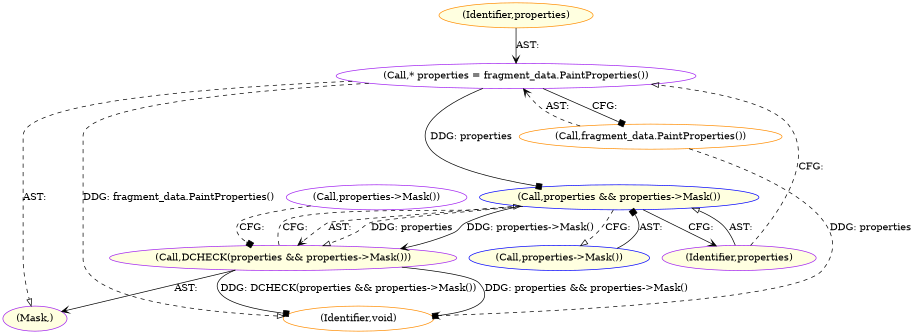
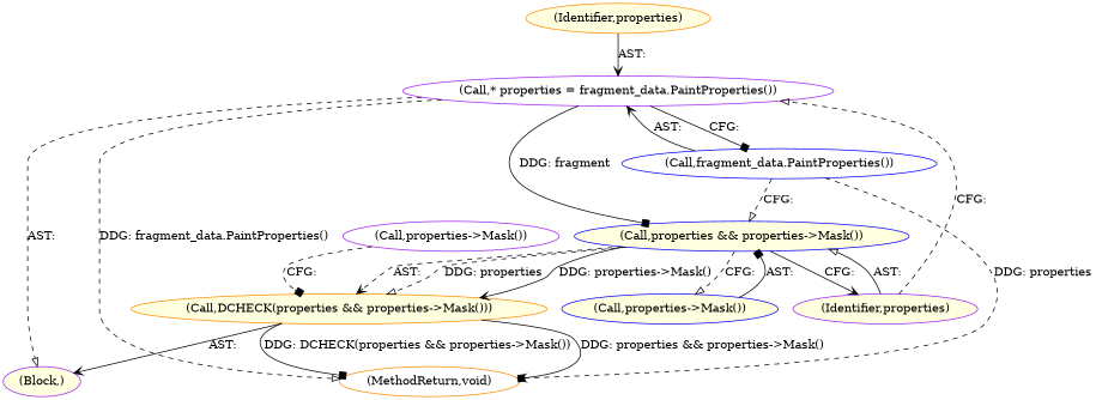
  digraph {
    node [color=purple fillcolor=lightyellow style=filled]
    edge [arrowhead=onormal style=solid]
    n1 [fillcolor=white label="(Call,* properties = fragment_data.PaintProperties())"]
    n2 [color=blue label="(Call,properties && properties->Mask())"]
-   n3 [color=darkorange fillcolor=white label="(Call,fragment_data.PaintProperties())"]
-   n4 [label="(Mask,)"]
-   n5 [color=darkorange fillcolor=white label="(Identifier,void)"]
-   n6 [label="(Call,DCHECK(properties && properties->Mask()))"]
+   n3 [color=blue fillcolor=white label="(Call,fragment_data.PaintProperties())"]
+   n4 [label="(Block,)"]
+   n5 [color=darkorange fillcolor=white label="(MethodReturn,void)"]
+   n6 [color=darkorange label="(Call,DCHECK(properties && properties->Mask()))"]
    n7 [label="(Identifier,properties)"]
    n8 [color=blue label="(Call,properties->Mask())"]
    n9 [color=darkorange label="(Identifier,properties)"]
    n10 [fillcolor=white label="(Call,properties->Mask())"]
-   n1 -> n2 [arrowhead=box label="DDG: properties"]
+   n1 -> n2 [arrowhead=box label="DDG: fragment"]
    n1 -> n3 [arrowhead=box label="CFG: "]
    n1 -> n4 [label="AST: " style=dashed]
    n1 -> n5 [label="DDG: fragment_data.PaintProperties()" style=dashed]
    n2 -> n6 [arrowhead=vee label="AST: " style=dashed]
    n2 -> n6 [label="DDG: properties" style=dashed]
    n2 -> n6 [arrowhead=vee label="DDG: properties->Mask()"]
    n2 -> n7 [arrowhead=vee label="CFG: "]
    n2 -> n8 [label="CFG: " style=dashed]
-   n3 -> n1 [arrowhead=vee label="AST: " style=dashed]
+   n3 -> n1 [arrowhead=vee label="AST: "]
    n3 -> n5 [arrowhead=vee label="DDG: properties" style=dashed]
-   n6 -> n2 [label="CFG: " style=dashed]
+   n3 -> n2 [label="CFG: " style=dashed]
    n6 -> n4 [arrowhead=vee label="AST: "]
    n6 -> n5 [arrowhead=box label="DDG: properties && properties->Mask()"]
    n6 -> n5 [arrowhead=box label="DDG: DCHECK(properties && properties->Mask())"]
    n7 -> n1 [label="CFG: " style=dashed]
    n7 -> n2 [label="AST: "]
    n8 -> n2 [arrowhead=box label="AST: "]
    n9 -> n1 [arrowhead=vee label="AST: "]
    n10 -> n6 [arrowhead=box label="CFG: " style=dashed]
  }
